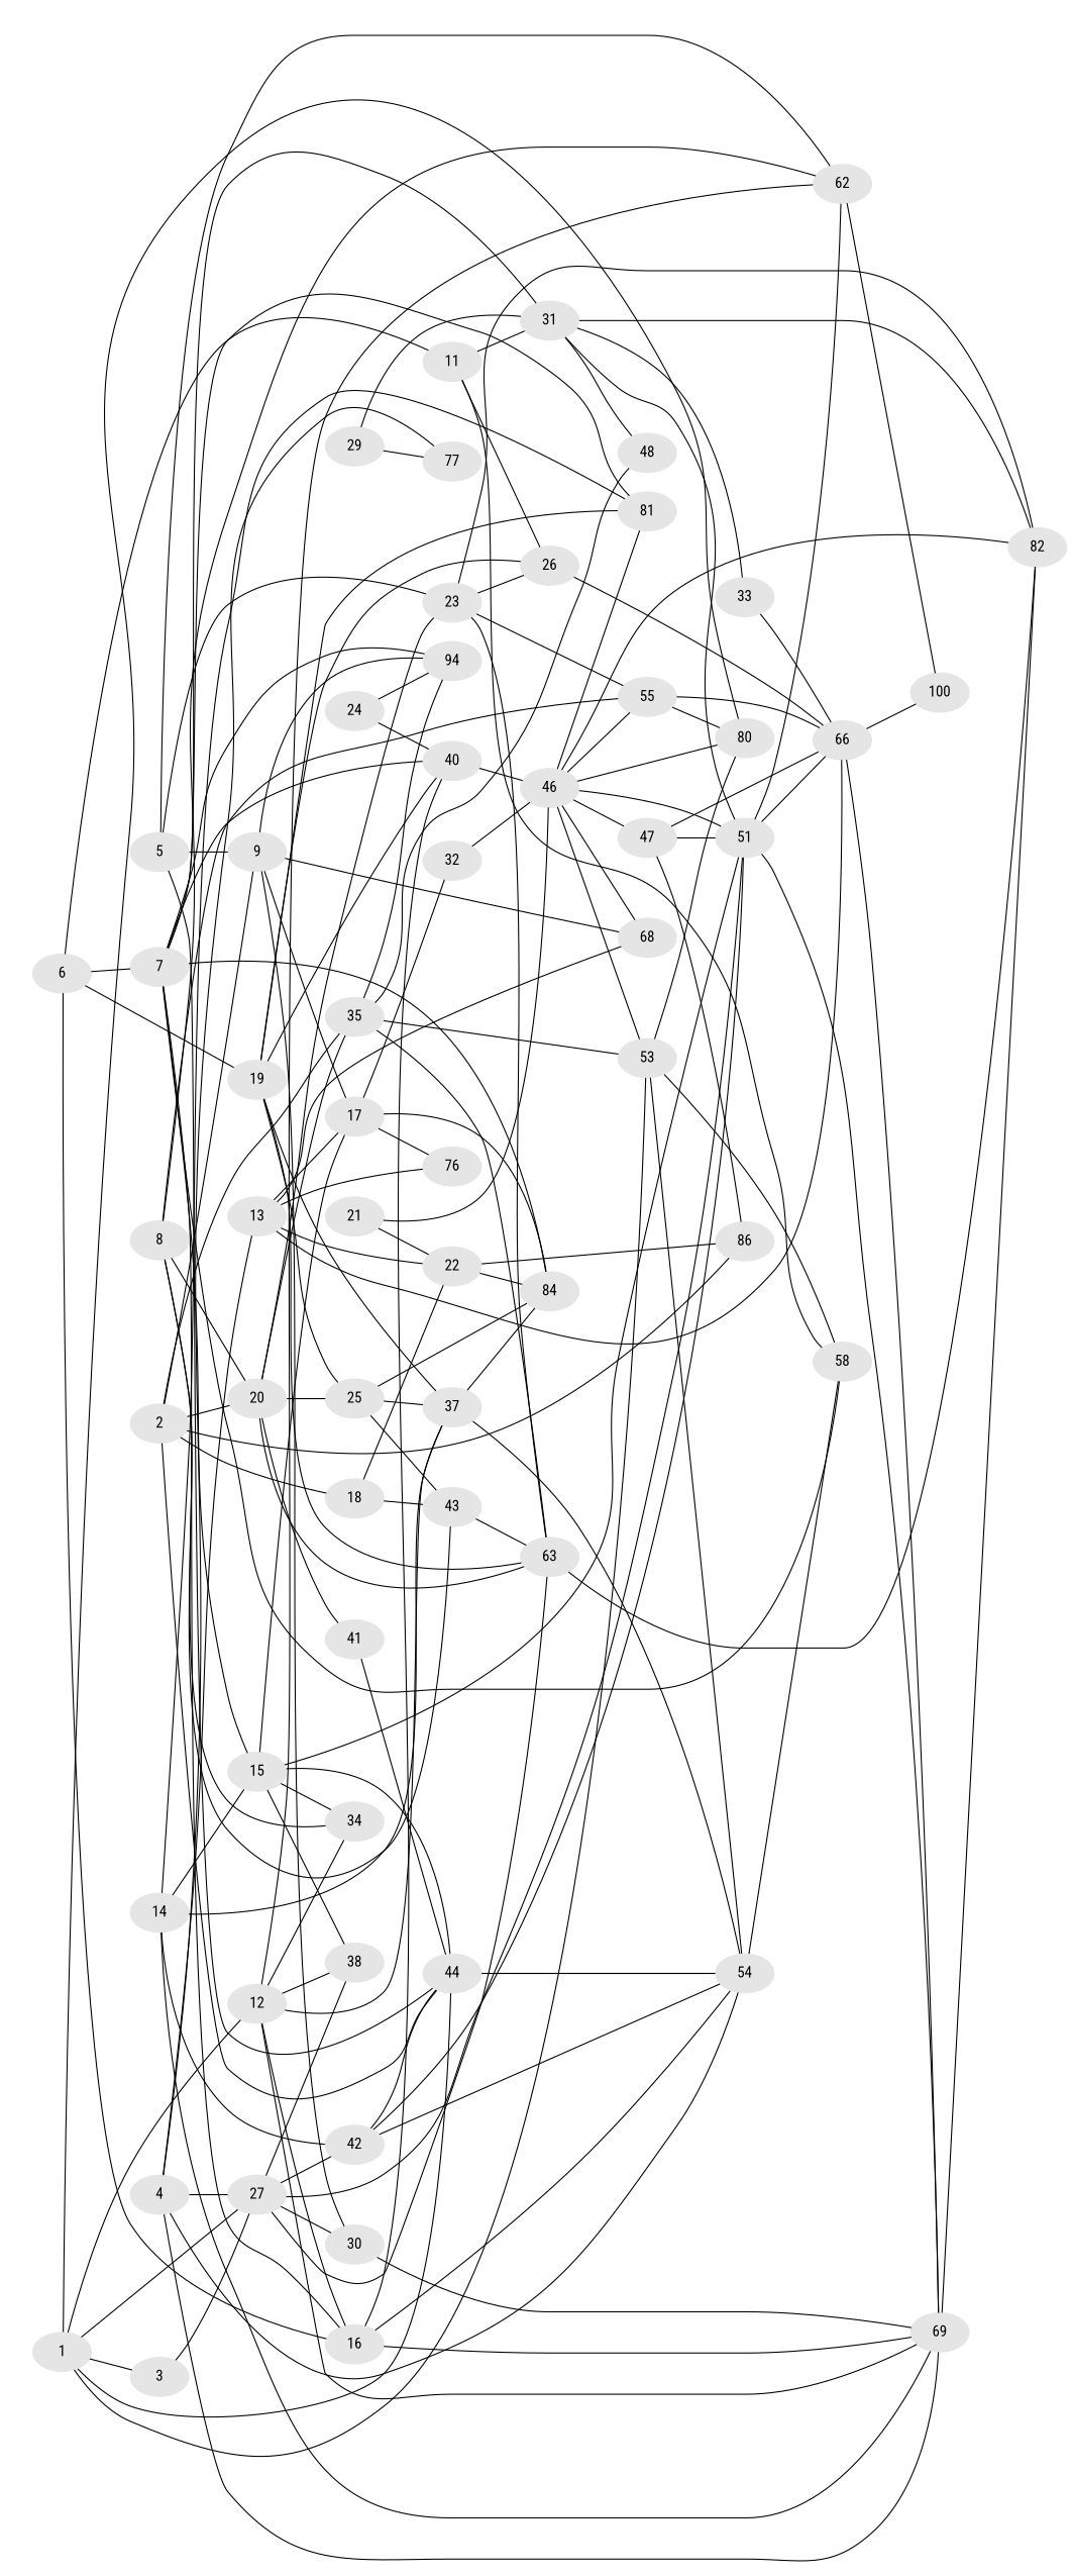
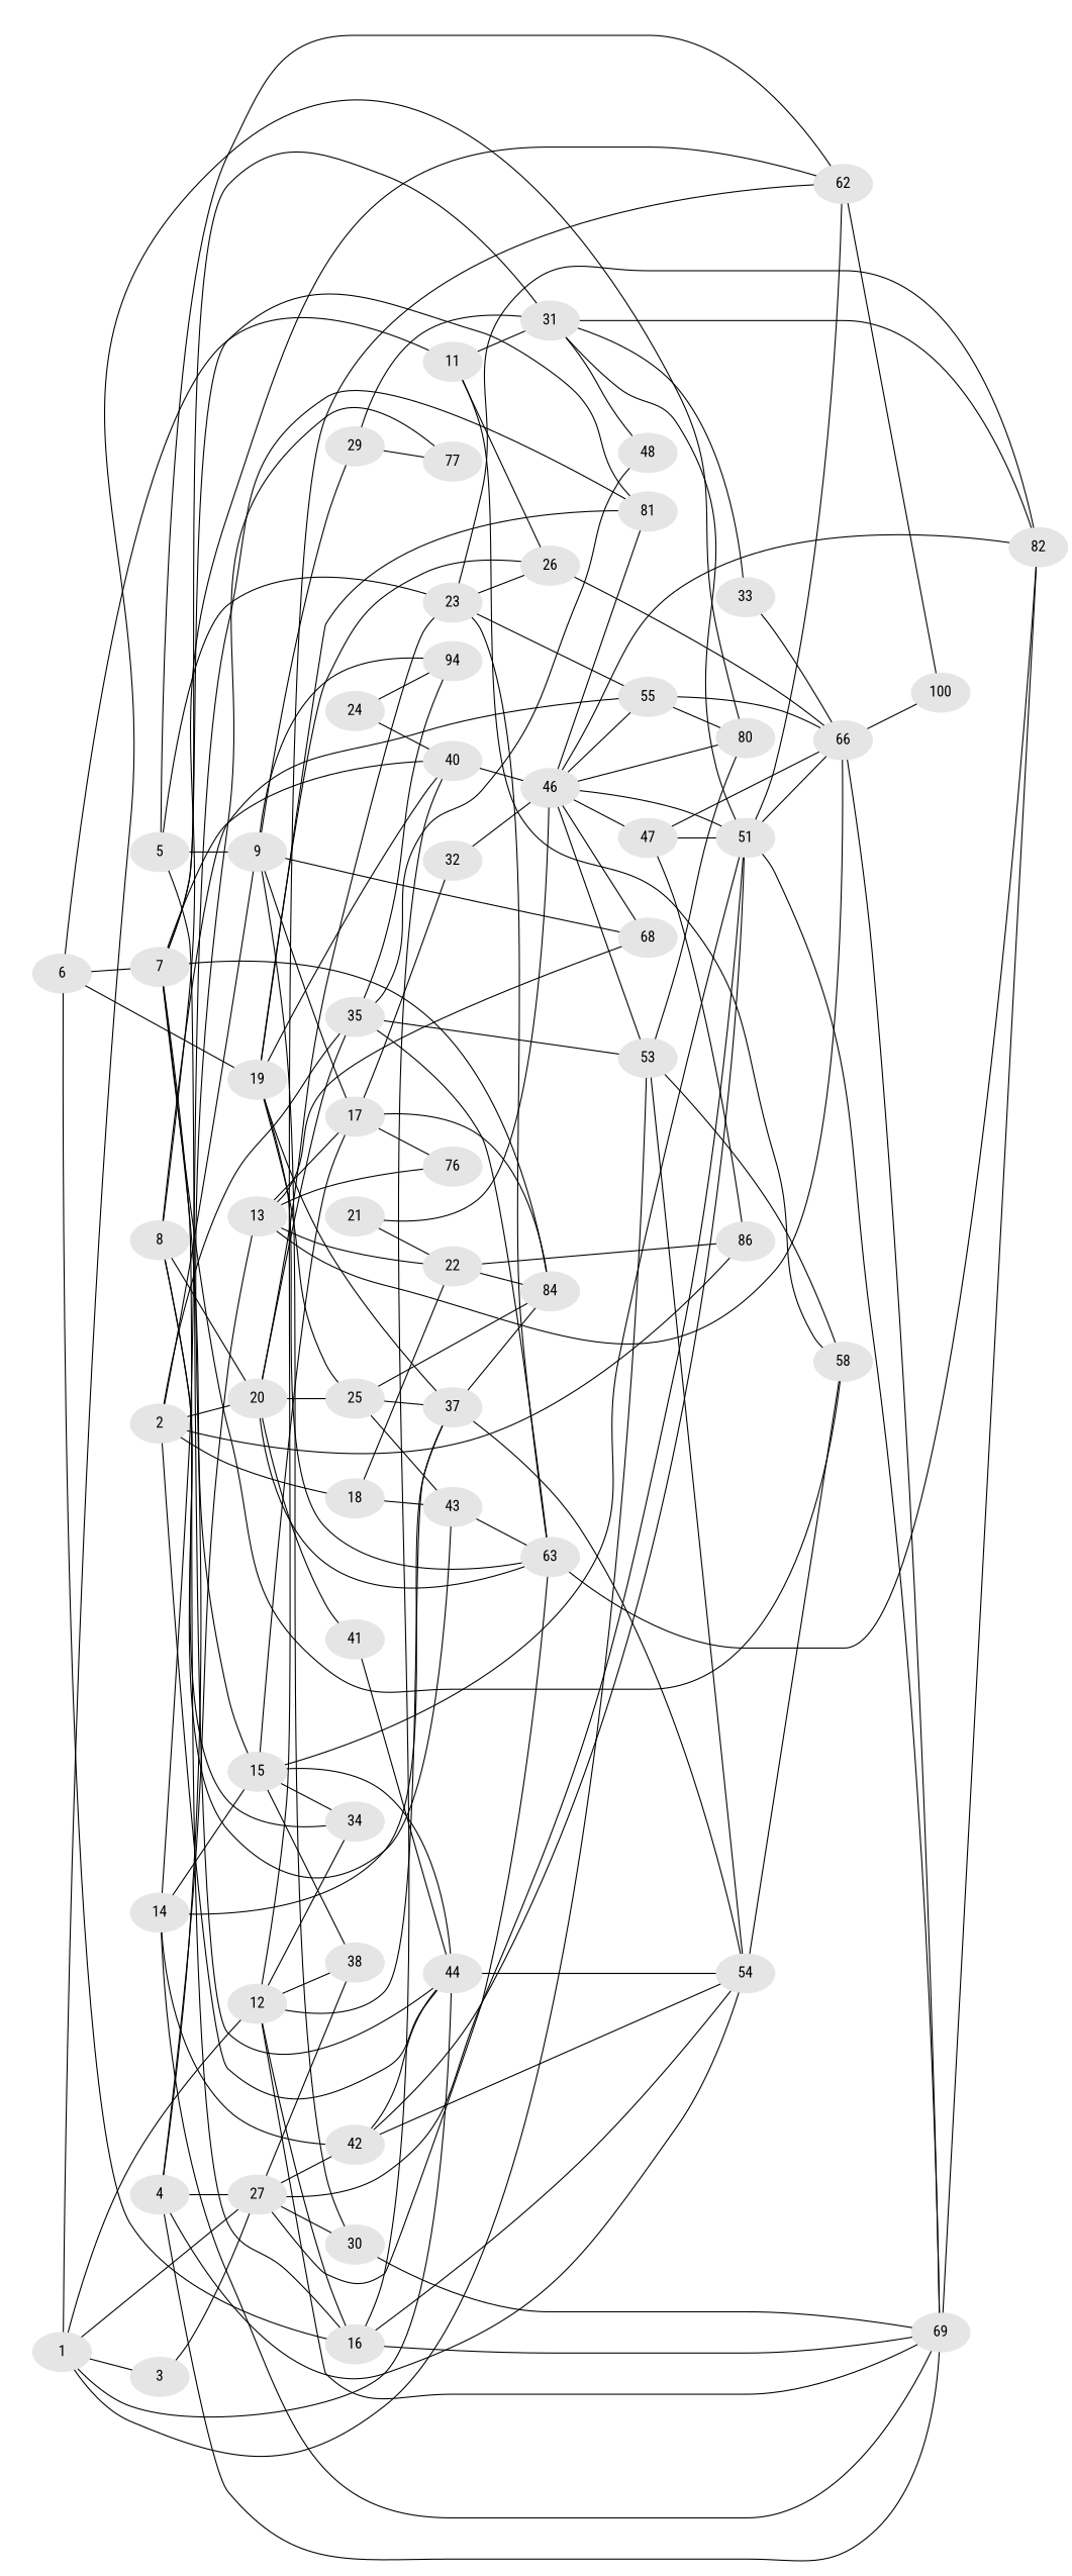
  graph {
    fontname="Roboto Condensed"
    rankdir=LR
    node [color=gray90 fontname="Roboto Condensed" style=filled]
    edge [fontname="Roboto Condensed"]
    1 [super="+10"]
    3
    12 [super="+76"]
    27 [super="+75"]
    44 [super="+59"]
    53 [super="+93"]
    80
    69 [super="+91"]
    62 [super="+88"]
    16 [super="+78"]
    34 [super="+85"]
    37 [super="+72"]
    38
    30 [super="+102"]
    42 [super="+92"]
    51 [super="+95"]
    63 [super="+98"]
    54 [super="+103"]
    58
    2 [super="+67"]
    9 [super="+65"]
    18
    20 [super="+36"]
    35
    86
    94
    17 [super="+87"]
    29
    68
    43 [super="+79"]
    22
    23 [super="+57"]
    25 [super="+39"]
    41
    48
    4 [super="+70"]
    13 [super="+52"]
    77
    n39 [label=76 super="+71"]
    66 [super="+74"]
    82 [super="+96"]
    5 [super="+90"]
    55 [super="+99"]
    26 [super="+50"]
    100
    6 [super="+73"]
    7 [super="+45"]
    11
    19 [super="+60"]
    15 [super="+28"]
    31 [super="+83"]
    40
    81
    84
    33
    46 [super="+97"]
    8
    32
    14 [super="+64"]
    21
    47 [super="+49"]
    24
    1 -- 3
    1 -- 12
    1 -- 27
    1 -- 44
    1 -- 53
    1 -- 80
    3 -- 27
    12 -- 69
    12 -- 62
    12 -- 16
    12 -- 34
    12 -- 37 [weight=2]
    12 -- 38
    27 -- 38
    27 -- 30
    27 -- 42
    27 -- 51
    27 -- 63
    44 -- 54
    53 -- 80
    53 -- 54
    53 -- 58
    69 -- 82
    62 -- 100
    16 -- 69
    16 -- 54
    16 -- 40
    37 -- 54
    37 -- 84
    30 -- 69
    42 -- 44
    42 -- 51
    42 -- 54
    51 -- 69
    51 -- 62
    51 -- 66
    63 -- 82
    54 -- 58
    2 -- 44
    2 -- 9
    2 -- 18
    2 -- 20
    2 -- 35
    2 -- 86
    9 -- 30
    9 -- 94 [weight=2]
    9 -- 17
+   9 -- 29
    9 -- 68
    18 -- 43
    18 -- 22
    20 -- 63
    20 -- 35
    20 -- 23
    20 -- 25
    20 -- 41
    35 -- 53
    35 -- 63
    35 -- 94
    35 -- 48
    17 -- n39 [weight=2]
    17 -- 84
    17 -- 32
    29 -- 77
    29 -- 31
    43 -- 63
    22 -- 86
    22 -- 84
    23 -- 63
    23 -- 82
    23 -- 55
    23 -- 26
    25 -- 37
    25 -- 43
    25 -- 84
    41 -- 44
    4 -- 27
    4 -- 69
    4 -- 54
    4 -- 13
    4 -- 77
    13 -- 17
    13 -- 68
    13 -- 22
    13 -- n39
    13 -- 66
    66 -- 69
    66 -- 100
    5 -- 44 [weight=2]
    5 -- 62
    5 -- 9
    5 -- 23
    55 -- 80
    55 -- 66
    26 -- 66
    6 -- 16
    6 -- 7
    6 -- 11
    6 -- 19
    7 -- 16
    7 -- 58
-   7 -- 94
    7 -- 15
    7 -- 31
    7 -- 40
    7 -- 81
    7 -- 84
    11 -- 58
    11 -- 26
    11 -- 31
    19 -- 37
    19 -- 63 [weight=2]
    19 -- 25
    19 -- 26
    19 -- 40
    19 -- 81
    15 -- 44
    15 -- 34
    15 -- 38
    15 -- 51
    15 -- 17
    31 -- 51
    31 -- 48
    31 -- 82
    31 -- 33
    40 -- 46
    33 -- 66
    46 -- 53
    46 -- 80
    46 -- 51
    46 -- 68
    46 -- 82
    46 -- 55
    46 -- 81
    46 -- 47
    8 -- 62 [weight=2]
    8 -- 34
    8 -- 20
    8 -- 43
    8 -- 55
    32 -- 46
    14 -- 69
    14 -- 37
    14 -- 42
    14 -- 15
    14 -- 81
    21 -- 22
    21 -- 46
    47 -- 51
    47 -- 86
    47 -- 66
    24 -- 94
    24 -- 40
  }
